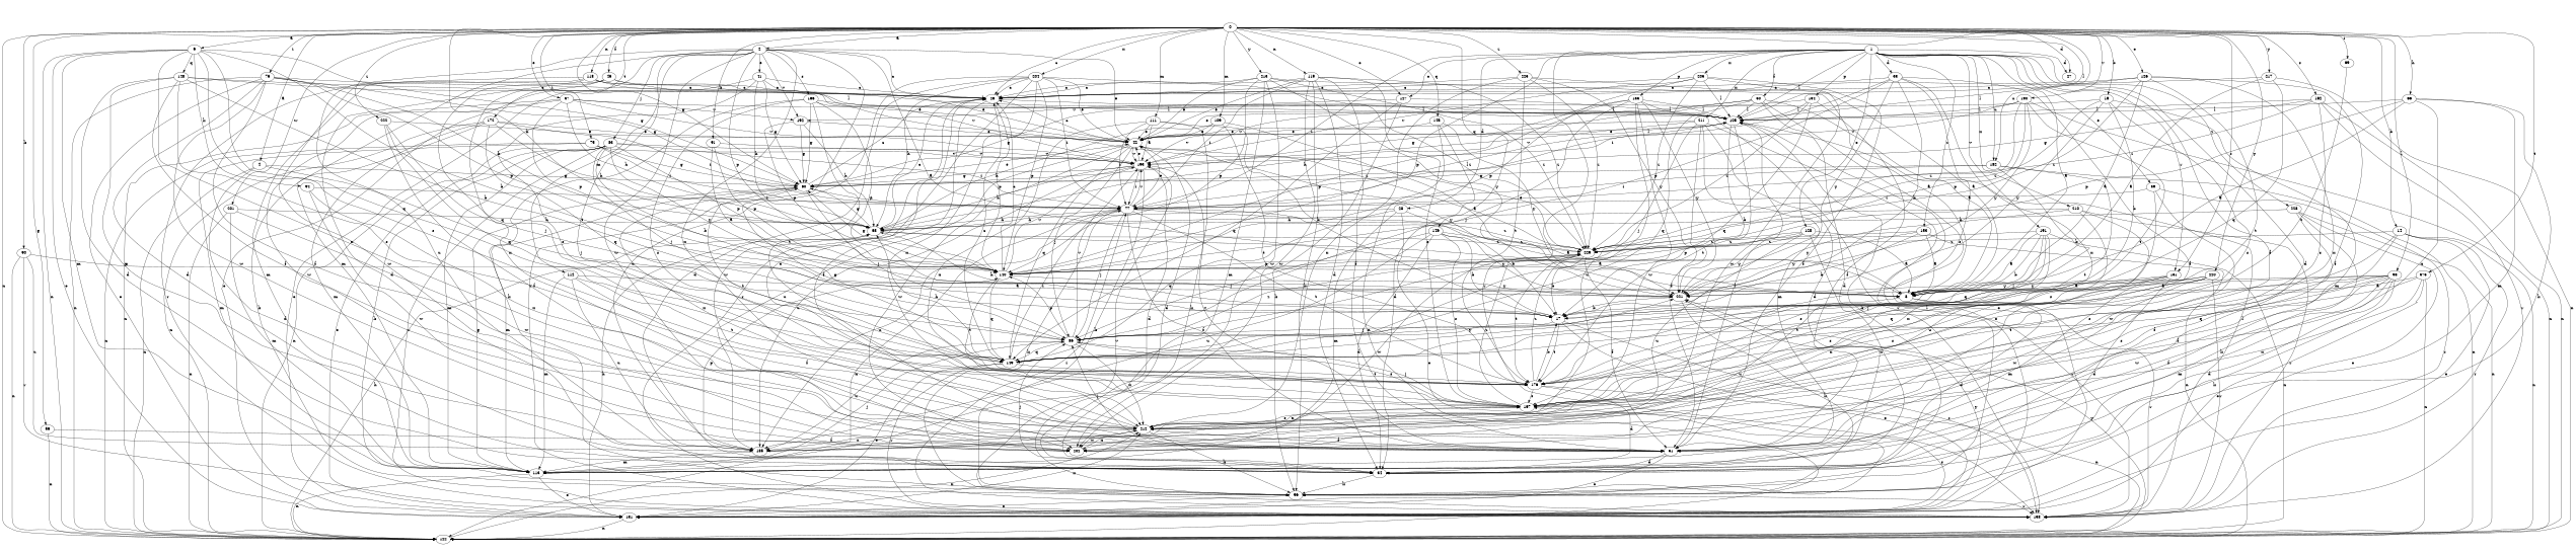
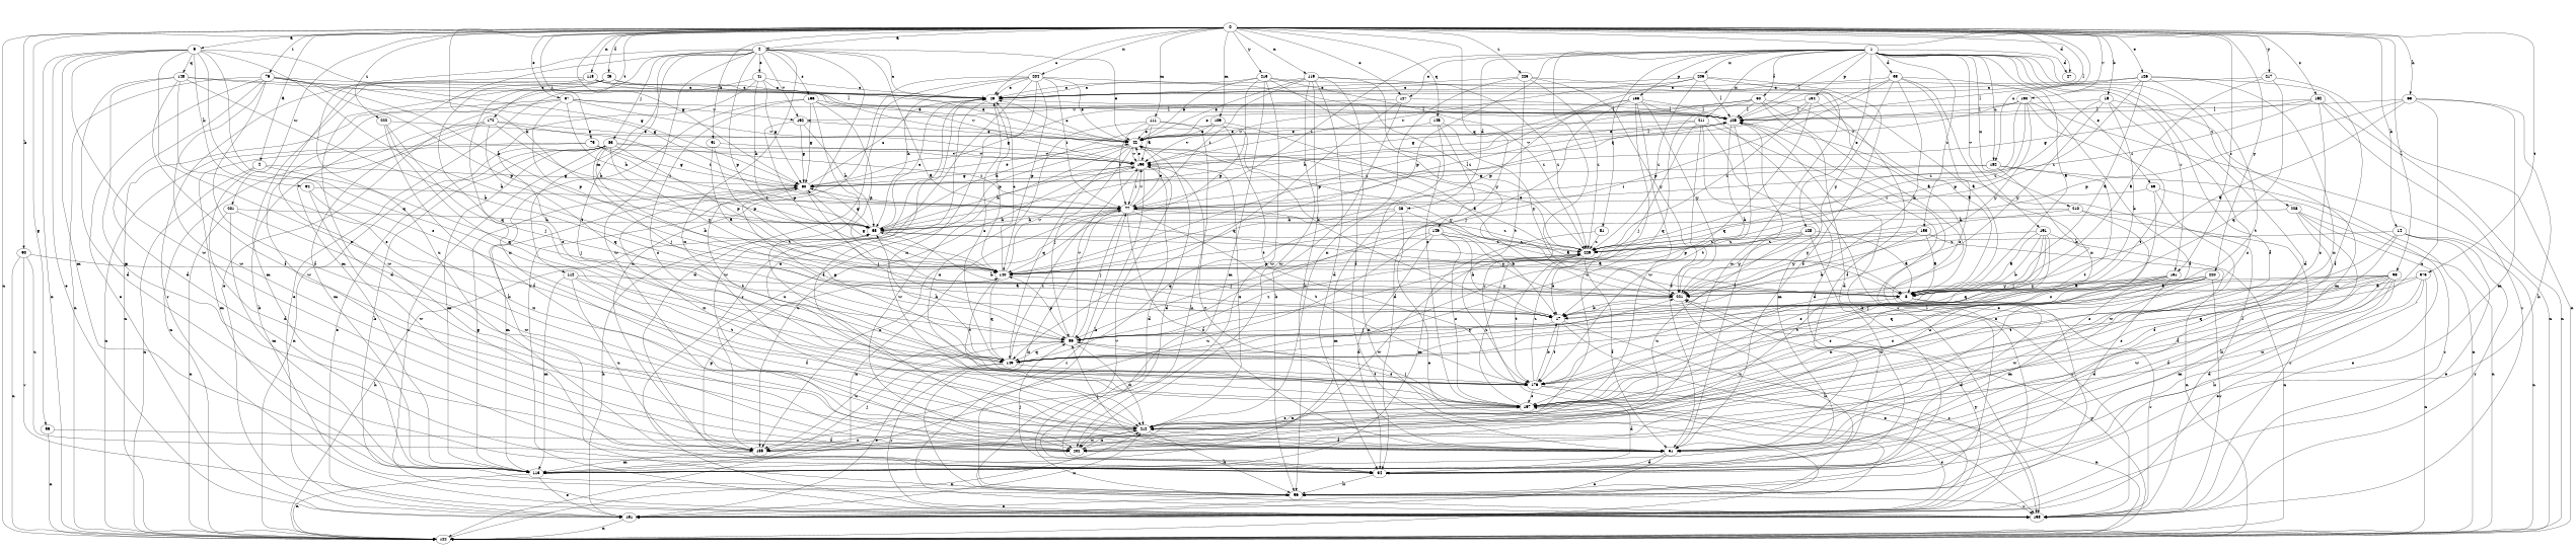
  strict digraph {
    0
    2
    4
    6
    14
    16
    26
    27
    37
    46
    56
    60
    66
    68
-   69
    75
    76
    90
    91
    98
    105
    109
    111
    118
    119
    122
    126
    127
    145
    146
    151
    162
    172
    n34 [label=375]
    182
    190
    201
    204
    213
    217
    220
    222
    225
    8
    140
    158
    41
    42
    83
    112
    113
    131
    166
    176
    185
    192
    202
    212
    34
    86
    17
    94
    148
    149
    167
    51
    229
    221
    193
    77
    96
    1
    28
    33
    39
    50
+   81
    128
    133
    134
    153
    191
    205
    210
    211
    228
    0 -> 2 [label=a]
    0 -> 4 [label=a]
    0 -> 6 [label=a]
    0 -> 14 [label=b]
    0 -> 16 [label=b]
    0 -> 26 [label=c]
    0 -> 27 [label=d]
    0 -> 37 [label=e]
    0 -> 46 [label=f]
    0 -> 56 [label=g]
    0 -> 60 [label=g]
    0 -> 66 [label=h]
    0 -> 68 [label=h]
-   0 -> 69 [label=i]
    0 -> 75 [label=i]
    0 -> 76 [label=i]
    0 -> 90 [label=k]
    0 -> 91 [label=k]
    0 -> 98 [label=l]
    0 -> 105 [label=l]
    0 -> 109 [label=m]
    0 -> 111 [label=m]
    0 -> 118 [label=n]
    0 -> 119 [label=n]
    0 -> 122 [label=n]
    0 -> 126 [label=o]
    0 -> 127 [label=o]
    0 -> 145 [label=q]
    0 -> 146 [label=q]
    0 -> 151 [label=r]
    0 -> 162 [label=s]
    0 -> 172 [label=t]
    0 -> n34 [label=t]
    0 -> 182 [label=u]
    0 -> 190 [label=v]
    0 -> 201 [label=w]
    0 -> 204 [label=x]
    0 -> 213 [label=y]
    0 -> 217 [label=y]
    0 -> 220 [label=y]
    0 -> 222 [label=z]
    0 -> 225 [label=z]
    2 -> 26 [label=c]
    2 -> 8 [label=a]
    2 -> 140 [label=p]
    2 -> 158 [label=r]
    2 -> 41 [label=e]
    2 -> 42 [label=e]
    2 -> 83 [label=j]
    2 -> 112 [label=m]
    2 -> 113 [label=m]
    2 -> 131 [label=o]
    2 -> 166 [label=s]
    2 -> 176 [label=t]
    2 -> 185 [label=u]
    2 -> 192 [label=v]
    2 -> 202 [label=w]
    2 -> 212 [label=x]
    4 -> 60 [label=g]
    4 -> 122 [label=n]
    4 -> 34 [label=d]
    4 -> 86 [label=j]
    6 -> 60 [label=g]
    6 -> 122 [label=n]
    6 -> 113 [label=m]
    6 -> 131 [label=o]
+   6 -> 202 [label=w]
    6 -> 212 [label=x]
    6 -> 17 [label=b]
    6 -> 94 [label=k]
    6 -> 148 [label=q]
    6 -> 149 [label=q]
    6 -> 167 [label=s]
    14 -> 122 [label=n]
    14 -> 158 [label=r]
    14 -> 131 [label=o]
    14 -> 167 [label=s]
    14 -> 51 [label=f]
    14 -> 229 [label=z]
    16 -> 113 [label=m]
    16 -> 192 [label=v]
    16 -> 17 [label=b]
    16 -> 167 [label=s]
    16 -> 229 [label=z]
    16 -> 221 [label=y]
    26 -> 105 [label=l]
    26 -> 140 [label=p]
    26 -> 202 [label=w]
    26 -> 51 [label=f]
    37 -> 68 [label=h]
    37 -> 105 [label=l]
    37 -> 122 [label=n]
    37 -> 140 [label=p]
    37 -> 192 [label=v]
    37 -> 202 [label=w]
    37 -> 193 [label=v]
    46 -> 26 [label=c]
    46 -> 113 [label=m]
    46 -> 212 [label=x]
    46 -> 34 [label=d]
    46 -> 193 [label=v]
    56 -> 122 [label=n]
    56 -> 51 [label=f]
    60 -> 26 [label=c]
    60 -> 42 [label=e]
    60 -> 113 [label=m]
    60 -> 176 [label=t]
    60 -> 212 [label=x]
    60 -> 86 [label=j]
    60 -> 77 [label=i]
    66 -> 105 [label=l]
    66 -> 8 [label=a]
    66 -> 140 [label=p]
    66 -> 113 [label=m]
    66 -> 212 [label=x]
    66 -> 96 [label=k]
    68 -> 26 [label=c]
    68 -> 60 [label=g]
    68 -> 8 [label=a]
    68 -> 229 [label=z]
-   69 -> 176 [label=t]
    75 -> 60 [label=g]
    75 -> 122 [label=n]
    75 -> 113 [label=m]
    75 -> 193 [label=v]
    75 -> 77 [label=i]
    76 -> 26 [label=c]
    76 -> 60 [label=g]
    76 -> 68 [label=h]
    76 -> 122 [label=n]
    76 -> 140 [label=p]
    76 -> 131 [label=o]
    76 -> 202 [label=w]
    76 -> 34 [label=d]
    76 -> 51 [label=f]
    90 -> 122 [label=n]
    90 -> 140 [label=p]
    90 -> 158 [label=r]
    90 -> 185 [label=u]
    91 -> 8 [label=a]
    91 -> 140 [label=p]
    91 -> 193 [label=v]
    98 -> 8 [label=a]
    98 -> 113 [label=m]
    98 -> 176 [label=t]
    98 -> 202 [label=w]
    98 -> 34 [label=d]
    98 -> 149 [label=q]
    98 -> 167 [label=s]
    98 -> 51 [label=f]
    98 -> 221 [label=y]
    98 -> 96 [label=k]
    105 -> 42 [label=e]
    105 -> 176 [label=t]
    105 -> 17 [label=b]
    105 -> 96 [label=k]
    109 -> 68 [label=h]
    109 -> 8 [label=a]
    109 -> 42 [label=e]
    109 -> 176 [label=t]
    109 -> 193 [label=v]
    111 -> 42 [label=e]
    111 -> 212 [label=x]
    111 -> 17 [label=b]
    111 -> 193 [label=a]
    111 -> 77 [label=i]
    111 -> 96 [label=k]
    118 -> 26 [label=c]
    118 -> 105 [label=l]
    118 -> 158 [label=r]
    118 -> 42 [label=e]
    118 -> 202 [label=w]
    118 -> 149 [label=q]
    119 -> 26 [label=c]
    119 -> 42 [label=e]
    119 -> 202 [label=w]
    119 -> 34 [label=d]
    119 -> 167 [label=s]
    119 -> 51 [label=f]
    119 -> 229 [label=z]
    119 -> 77 [label=i]
    119 -> 96 [label=k]
    122 -> 68 [label=h]
    122 -> 212 [label=x]
    122 -> 221 [label=y]
    126 -> 26 [label=c]
    126 -> 105 [label=l]
    126 -> 8 [label=a]
    126 -> 176 [label=t]
    126 -> 212 [label=x]
    126 -> 51 [label=f]
    126 -> 229 [label=z]
    127 -> 60 [label=g]
    127 -> 105 [label=l]
    127 -> 149 [label=q]
    127 -> 96 [label=k]
    145 -> 122 [label=n]
    145 -> 42 [label=e]
    145 -> 34 [label=d]
    145 -> 221 [label=y]
    146 -> 185 [label=u]
    146 -> 34 [label=d]
    146 -> 86 [label=j]
    146 -> 17 [label=b]
    146 -> 167 [label=s]
    146 -> 229 [label=z]
    146 -> 221 [label=y]
    151 -> 8 [label=a]
    151 -> 113 [label=m]
    151 -> 212 [label=x]
    151 -> 34 [label=d]
    151 -> 86 [label=j]
    151 -> 167 [label=s]
    162 -> 60 [label=g]
    162 -> 105 [label=l]
    162 -> 122 [label=n]
    162 -> 158 [label=r]
    162 -> 167 [label=s]
    162 -> 77 [label=i]
    172 -> 68 [label=h]
    172 -> 122 [label=n]
    172 -> 42 [label=e]
    172 -> 113 [label=m]
    172 -> 149 [label=q]
    172 -> 77 [label=i]
    172 -> 96 [label=k]
    n34 -> 122 [label=n]
    n34 -> 8 [label=a]
    n34 -> 131 [label=o]
    n34 -> 212 [label=x]
    n34 -> 149 [label=q]
    182 -> 60 [label=g]
    182 -> 122 [label=n]
    182 -> 176 [label=t]
    182 -> 17 [label=b]
    182 -> 77 [label=i]
    190 -> 105 [label=l]
    190 -> 122 [label=n]
    190 -> 140 [label=p]
    190 -> 176 [label=t]
    190 -> 229 [label=z]
    190 -> 221 [label=y]
    190 -> 193 [label=v]
    201 -> 68 [label=h]
    201 -> 122 [label=n]
    201 -> 113 [label=m]
    201 -> 202 [label=w]
    204 -> 26 [label=c]
    204 -> 68 [label=h]
    204 -> 140 [label=p]
    204 -> 158 [label=r]
    204 -> 42 [label=e]
    204 -> 185 [label=u]
    204 -> 212 [label=x]
    204 -> 34 [label=d]
    204 -> 229 [label=z]
    204 -> 77 [label=i]
    213 -> 26 [label=c]
    213 -> 8 [label=a]
    213 -> 140 [label=p]
    213 -> 42 [label=e]
    213 -> 113 [label=m]
    213 -> 202 [label=w]
    213 -> 229 [label=z]
    213 -> 221 [label=y]
    217 -> 26 [label=c]
    217 -> 122 [label=n]
    217 -> 8 [label=a]
    217 -> 149 [label=q]
    220 -> 158 [label=r]
    220 -> 176 [label=t]
    220 -> 202 [label=w]
    220 -> 212 [label=x]
    220 -> 167 [label=s]
    220 -> 221 [label=y]
    222 -> 42 [label=e]
    222 -> 86 [label=j]
    222 -> 149 [label=q]
    222 -> 51 [label=f]
    225 -> 26 [label=c]
    225 -> 8 [label=a]
    225 -> 176 [label=t]
    225 -> 212 [label=x]
    225 -> 229 [label=z]
    225 -> 221 [label=y]
    8 -> 158 [label=r]
    8 -> 185 [label=u]
    8 -> 34 [label=d]
    140 -> 26 [label=c]
    140 -> 60 [label=g]
    140 -> 176 [label=t]
    140 -> 149 [label=q]
    140 -> 221 [label=y]
    140 -> 193 [label=v]
    158 -> 105 [label=l]
    158 -> 193 [label=v]
    158 -> 77 [label=i]
    41 -> 26 [label=c]
    41 -> 60 [label=g]
    41 -> 68 [label=h]
    41 -> 42 [label=e]
    41 -> 131 [label=o]
    41 -> 167 [label=s]
    42 -> 26 [label=c]
    42 -> 105 [label=l]
    42 -> 185 [label=u]
    42 -> 202 [label=w]
    42 -> 34 [label=d]
    42 -> 86 [label=j]
    42 -> 149 [label=q]
    42 -> 221 [label=y]
    42 -> 193 [label=v]
    83 -> 122 [label=n]
    83 -> 140 [label=p]
    83 -> 158 [label=r]
    83 -> 113 [label=m]
    83 -> 131 [label=o]
    83 -> 86 [label=j]
    83 -> 17 [label=b]
    83 -> 221 [label=y]
    83 -> 193 [label=v]
    83 -> 77 [label=i]
    83 -> 96 [label=k]
    112 -> 8 [label=a]
    112 -> 113 [label=m]
    112 -> 176 [label=t]
    112 -> 185 [label=u]
    112 -> 51 [label=f]
    113 -> 60 [label=g]
    113 -> 122 [label=n]
    113 -> 131 [label=o]
    113 -> 86 [label=j]
    131 -> 68 [label=h]
    131 -> 122 [label=n]
    131 -> 212 [label=x]
    131 -> 167 [label=s]
    131 -> 221 [label=y]
    166 -> 60 [label=g]
    166 -> 105 [label=l]
    166 -> 176 [label=t]
    166 -> 167 [label=s]
    166 -> 229 [label=z]
    166 -> 221 [label=y]
    166 -> 96 [label=k]
    176 -> 122 [label=n]
    176 -> 34 [label=d]
    176 -> 17 [label=b]
    176 -> 167 [label=s]
    176 -> 229 [label=z]
    185 -> 140 [label=p]
    185 -> 113 [label=m]
    192 -> 60 [label=g]
    192 -> 68 [label=h]
    192 -> 140 [label=p]
    192 -> 42 [label=e]
    202 -> 212 [label=x]
    212 -> 26 [label=c]
    212 -> 185 [label=u]
    212 -> 202 [label=w]
    212 -> 167 [label=s]
    212 -> 51 [label=f]
    212 -> 96 [label=k]
    34 -> 86 [label=j]
    34 -> 96 [label=k]
    86 -> 140 [label=p]
    86 -> 185 [label=u]
    86 -> 212 [label=x]
    86 -> 149 [label=q]
    86 -> 167 [label=s]
    86 -> 229 [label=z]
    86 -> 193 [label=v]
    17 -> 68 [label=h]
    17 -> 158 [label=r]
    17 -> 131 [label=o]
    17 -> 176 [label=t]
    17 -> 86 [label=j]
    94 -> 202 [label=w]
    94 -> 212 [label=x]
    94 -> 77 [label=i]
    148 -> 26 [label=c]
    148 -> 105 [label=l]
    148 -> 185 [label=u]
    148 -> 34 [label=d]
    148 -> 17 [label=b]
    148 -> 167 [label=s]
    148 -> 51 [label=f]
    149 -> 26 [label=c]
    149 -> 60 [label=g]
    149 -> 68 [label=h]
    149 -> 158 [label=r]
    149 -> 131 [label=o]
    149 -> 176 [label=t]
    149 -> 221 [label=y]
    149 -> 77 [label=i]
    167 -> 212 [label=x]
    167 -> 86 [label=j]
    167 -> 229 [label=z]
    51 -> 105 [label=l]
    51 -> 131 [label=o]
    51 -> 34 [label=d]
    51 -> 86 [label=j]
    51 -> 193 [label=v]
    229 -> 140 [label=p]
    229 -> 42 [label=e]
    229 -> 176 [label=t]
    229 -> 202 [label=w]
    229 -> 17 [label=b]
    229 -> 51 [label=f]
    221 -> 17 [label=b]
    221 -> 96 [label=k]
    193 -> 60 [label=g]
    193 -> 68 [label=h]
    193 -> 42 [label=e]
    193 -> 185 [label=u]
    193 -> 34 [label=d]
    193 -> 77 [label=i]
    193 -> 96 [label=k]
    77 -> 68 [label=h]
    77 -> 105 [label=l]
    77 -> 122 [label=n]
    77 -> 8 [label=a]
    77 -> 42 [label=e]
    77 -> 176 [label=t]
    77 -> 185 [label=u]
    77 -> 86 [label=j]
    77 -> 51 [label=f]
    77 -> 229 [label=z]
    77 -> 193 [label=v]
    77 -> 96 [label=k]
    96 -> 105 [label=l]
    96 -> 158 [label=r]
    96 -> 131 [label=o]
    1 -> 27 [label=d]
    1 -> 105 [label=l]
    1 -> 127 [label=o]
    1 -> 151 [label=r]
    1 -> 182 [label=u]
    1 -> 8 [label=a]
    1 -> 140 [label=p]
    1 -> 158 [label=r]
    1 -> 34 [label=d]
    1 -> 51 [label=f]
    1 -> 77 [label=i]
    1 -> 28 [label=d]
    1 -> 33 [label=d]
    1 -> 39 [label=e]
    1 -> 50 [label=f]
+   1 -> 81 [label=j]
    1 -> 128 [label=o]
    1 -> 133 [label=p]
    1 -> 134 [label=p]
    1 -> 153 [label=r]
    1 -> 191 [label=v]
    1 -> 205 [label=x]
    1 -> 210 [label=x]
    1 -> 211 [label=x]
    1 -> 228 [label=z]
    28 -> 68 [label=h]
    28 -> 113 [label=m]
    28 -> 131 [label=o]
    28 -> 17 [label=b]
    28 -> 149 [label=q]
    33 -> 26 [label=c]
    33 -> 140 [label=p]
    33 -> 212 [label=x]
    33 -> 17 [label=b]
    33 -> 167 [label=s]
    33 -> 51 [label=f]
    33 -> 221 [label=y]
    33 -> 77 [label=i]
    39 -> 158 [label=r]
    39 -> 202 [label=w]
    39 -> 167 [label=s]
    39 -> 77 [label=i]
    50 -> 60 [label=g]
    50 -> 105 [label=l]
    50 -> 8 [label=a]
    50 -> 131 [label=o]
    50 -> 34 [label=d]
    50 -> 149 [label=q]
    50 -> 193 [label=v]
+   81 -> 113 [label=m]
+   81 -> 229 [label=z]
    128 -> 8 [label=a]
    128 -> 140 [label=p]
    128 -> 158 [label=r]
    128 -> 185 [label=u]
    128 -> 229 [label=z]
    128 -> 221 [label=y]
    133 -> 68 [label=h]
    133 -> 105 [label=l]
    133 -> 140 [label=p]
    133 -> 158 [label=r]
    133 -> 185 [label=u]
    133 -> 202 [label=w]
    133 -> 86 [label=j]
    133 -> 221 [label=y]
    134 -> 105 [label=l]
    134 -> 42 [label=e]
    134 -> 149 [label=q]
    134 -> 51 [label=f]
    134 -> 229 [label=z]
    153 -> 122 [label=n]
    153 -> 8 [label=a]
    153 -> 17 [label=b]
    153 -> 229 [label=z]
    153 -> 221 [label=y]
    191 -> 122 [label=n]
    191 -> 8 [label=a]
    191 -> 86 [label=j]
    191 -> 17 [label=b]
    191 -> 149 [label=q]
    191 -> 167 [label=s]
    191 -> 229 [label=z]
    205 -> 26 [label=c]
    205 -> 105 [label=l]
    205 -> 140 [label=p]
    205 -> 202 [label=w]
    205 -> 51 [label=f]
    205 -> 229 [label=z]
    205 -> 193 [label=v]
    210 -> 68 [label=h]
    210 -> 158 [label=r]
    210 -> 185 [label=u]
-   210 -> 212 [label=x]
+   193 -> 212 [label=x]
    210 -> 221 [label=y]
    211 -> 42 [label=e]
    211 -> 113 [label=m]
    211 -> 131 [label=o]
    211 -> 34 [label=d]
    211 -> 86 [label=j]
    211 -> 51 [label=f]
    211 -> 193 [label=v]
    228 -> 68 [label=h]
    228 -> 122 [label=n]
    228 -> 131 [label=o]
    228 -> 51 [label=f]
    228 -> 96 [label=k]
  }
